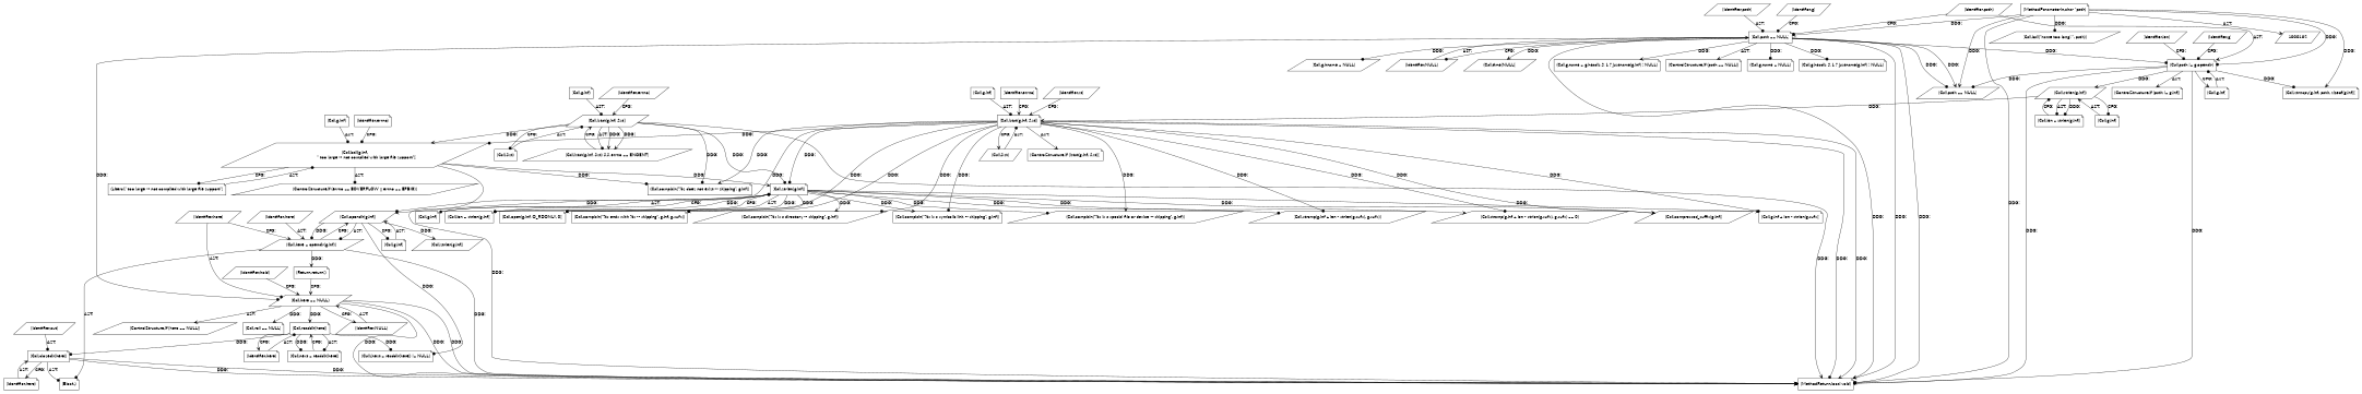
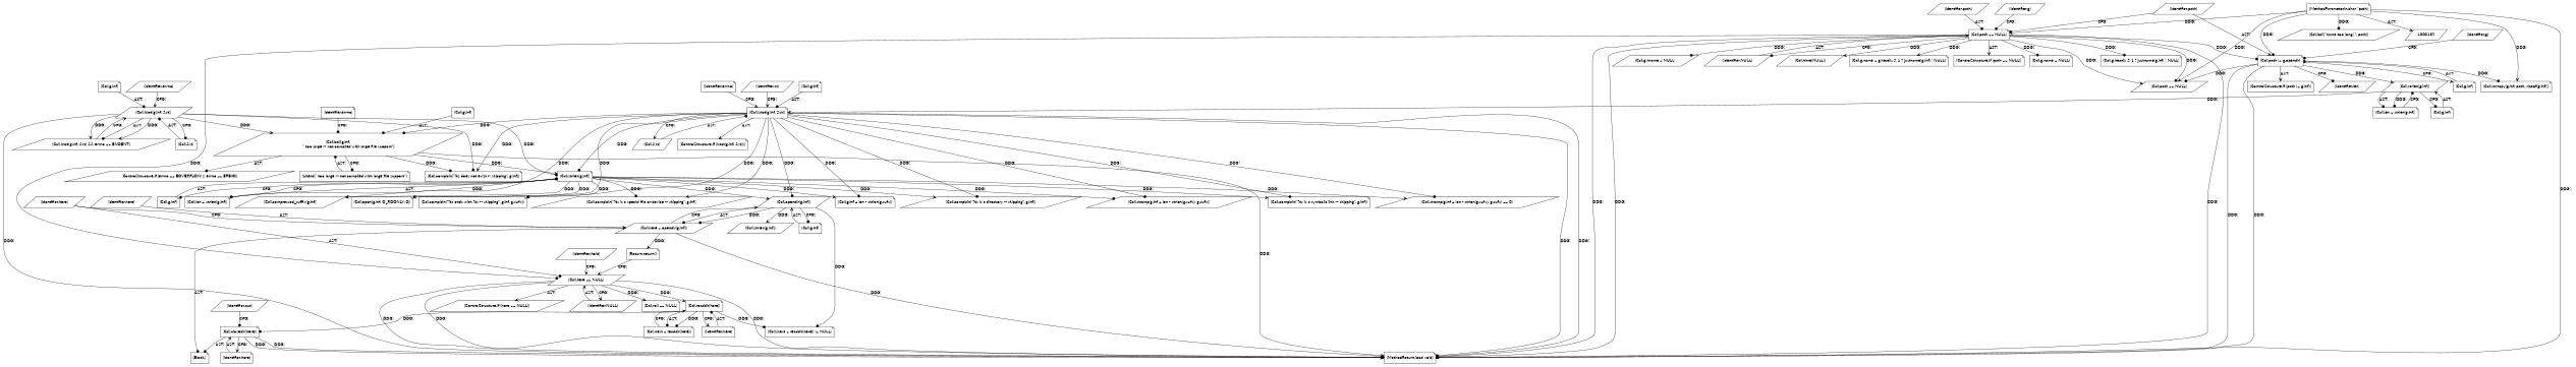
  digraph {
    fontname=Lato
    node [fontname=Lato shape=note]
    edge [arrowhead=dot fontname=Lato]
    n1 [label="(Call,closedir(here))"]
    n2 [label="(MethodReturn,local void)"]
    n3 [label="(Identifier,here)"]
    n4 [label="(Block,)"]
    n5 [label="(Call,readdir(here))"]
    n6 [label="(Call,(next = readdir(here)) != NULL)"]
    n7 [label="(Identifier,here)"]
    n8 [label="(Call,next = readdir(here))"]
    n9 [label="(Call,here == NULL)" shape=parallelogram]
    n10 [label="(ControlStructure,if (here == NULL))" shape=parallelogram]
    n11 [label="(Identifier,NULL)" shape=parallelogram]
    n12 [label="(Call,roll == NULL)"]
    n13 [label="(Call,here = opendir(g.inf))" shape=parallelogram]
    n14 [label="(Call,opendir(g.inf))" shape=parallelogram]
    n15 [label="(Return,return;)"]
    n16 [label="(Call,strlen(g.inf))" shape=parallelogram]
    n17 [label="(Call,g.inf)"]
    n18 [label="(Call,strlen(g.inf))"]
    n19 [label="(Call,complain(\"%s ends with %s -- skipping\", g.inf, g.sufx))"]
    n20 [label="(Call,open(g.inf, O_RDONLY, 0))"]
    n21 [label="(Call,complain(\"%s is a directory -- skipping\", g.inf))" shape=parallelogram]
    n22 [label="(Call,g.inf)"]
    n23 [label="(Call,complain(\"%s is a symbolic link -- skipping\", g.inf))"]
    n24 [label="(Call,strcmp(g.inf + len - strlen(g.sufx), g.sufx) == 0)" shape=parallelogram]
    n25 [label="(Call,g.inf + len - strlen(g.sufx))"]
    n26 [label="(Call,strcmp(g.inf + len - strlen(g.sufx), g.sufx))" shape=parallelogram]
    n27 [label="(Call,len = strlen(g.inf))"]
    n28 [label="(Call,compressed_suffix(g.inf))" shape=parallelogram]
    n29 [label="(Call,complain(\"%s is a special file or device -- skipping\", g.inf))" shape=parallelogram]
    n30 [label="(Call,bail(g.inf,\n                    \" too large -- not compiled with large file support\"))" shape=parallelogram]
    n31 [label="(ControlStructure,if (errno == EOVERFLOW || errno == EFBIG))" shape=parallelogram]
    n32 [label="(Call,complain(\"%s does not exist -- skipping\", g.inf))"]
    n33 [label="(Literal,\" too large -- not compiled with large file support\")"]
    n34 [label="(Call,lstat(g.inf, &st))" shape=parallelogram]
    n35 [label="(Call,&st)"]
    n36 [label="(Call,lstat(g.inf, &st) && errno == ENOENT)" shape=parallelogram]
    n37 [label="(Call,lstat(g.inf, &st))"]
    n38 [label="(Call,&st)" shape=parallelogram]
    n39 [label="(ControlStructure,if (lstat(g.inf, &st)))"]
    n40 [label="(Call,strlen(g.inf))" shape=parallelogram]
    n41 [label="(Call,g.inf)"]
    n42 [label="(Call,len = strlen(g.inf))"]
    n43 [label="(Call,path != g.opendir)"]
    n44 [label="(Call,g.inf)"]
    n45 [label="(Call,path == NULL)" shape=parallelogram]
    n46 [label="(ControlStructure,if (path != g.inf))"]
    n47 [label="(Call,strncpy(g.inf, path, sizeof(g.inf)))"]
    n48 [label="(Call,path == NULL)"]
    n49 [label="(Call,g.hname = NULL)" shape=parallelogram]
    n50 [label="(Identifier,NULL)" shape=parallelogram]
    n51 [label="(Call,time(NULL))" shape=parallelogram]
    n52 [label="(Call,g.name = g.headis & 1 ? justname(g.inf) : NULL)"]
    n53 [label="(ControlStructure,if (path == NULL))"]
    n54 [label="(Call,g.name = NULL)"]
    n55 [label="(Call,g.headis & 1 ? justname(g.inf) : NULL)"]
    n56 [label="(MethodParameterIn,char *path)"]
    n57 [label="(Call,bail(\"name too long: \", path))" shape=parallelogram]
    1000132 [shape=parallelogram]
    n59 [label="(Identifier,path)" shape=parallelogram]
    n60 [label="(Identifier,errno)"]
    n61 [label="(Identifier,here)" shape=parallelogram]
    n62 [label="(Identifier,errno)"]
    n63 [label="(Identifier,st)" shape=parallelogram]
    n64 [label="(Identifier,g)" shape=parallelogram]
    n65 [label="(Identifier,cut)" shape=parallelogram]
    n66 [label="(Identifier,here)" shape=parallelogram]
    n67 [label="(Call,g.inf)"]
    n68 [label="(Call,g.inf)"]
    n69 [label="(Call,g.inf)"]
    n70 [label="(Identifier,len)" shape=parallelogram]
    n71 [label="(Identifier,g)" shape=parallelogram]
    n72 [label="(Identifier,hold)" shape=parallelogram]
    n73 [label="(Identifier,errno)" shape=parallelogram]
    n74 [label="(Identifier,path)" shape=parallelogram]
    n1 -> n2 [arrowhead=vee label="DDG: "]
    n1 -> n2 [arrowhead=vee label="DDG: "]
    n1 -> n3 [arrowhead=vee label="CFG: "]
    n1 -> n4 [label="AST: "]
    n3 -> n1 [arrowhead=vee label="AST: "]
    n5 -> n1 [label="DDG: "]
    n5 -> n6 [label="DDG: "]
    n5 -> n7 [arrowhead=vee label="CFG: "]
    n5 -> n8 [label="AST: "]
    n5 -> n8 [label="DDG: "]
    n7 -> n5 [label="AST: "]
    n8 -> n5 [arrowhead=vee label="CFG: "]
    n9 -> n2 [arrowhead=vee label="DDG: "]
    n9 -> n2 [label="DDG: "]
    n9 -> n2 [arrowhead=vee label="DDG: "]
    n9 -> n5 [arrowhead=vee label="DDG: "]
    n9 -> n10 [arrowhead=vee label="AST: "]
    n9 -> n11 [arrowhead=vee label="CFG: "]
    n9 -> n12 [arrowhead=vee label="DDG: "]
    n11 -> n9 [arrowhead=vee label="AST: "]
    n13 -> n2 [arrowhead=vee label="DDG: "]
    n13 -> n4 [label="AST: "]
    n13 -> n14 [arrowhead=vee label="CFG: "]
    n13 -> n15 [arrowhead=vee label="DDG: "]
    n14 -> n6 [label="DDG: "]
    n14 -> n13 [label="AST: "]
    n14 -> n13 [label="DDG: "]
    n14 -> n16 [arrowhead=vee label="DDG: "]
    n14 -> n17 [label="CFG: "]
    n15 -> n9 [arrowhead=vee label="CFG: "]
    n17 -> n14 [arrowhead=vee label="AST: "]
    n18 -> n14 [arrowhead=vee label="DDG: "]
    n18 -> n19 [label="DDG: "]
    n18 -> n20 [label="DDG: "]
    n18 -> n21 [arrowhead=vee label="DDG: "]
    n18 -> n22 [label="CFG: "]
    n18 -> n23 [arrowhead=vee label="DDG: "]
    n18 -> n24 [arrowhead=vee label="DDG: "]
    n18 -> n25 [arrowhead=vee label="DDG: "]
    n18 -> n26 [label="DDG: "]
    n18 -> n27 [label="AST: "]
    n18 -> n27 [label="DDG: "]
    n18 -> n28 [arrowhead=vee label="DDG: "]
    n18 -> n29 [label="DDG: "]
    n22 -> n18 [label="AST: "]
    n27 -> n18 [label="CFG: "]
    n30 -> n2 [arrowhead=vee label="DDG: "]
    n30 -> n18 [arrowhead=vee label="DDG: "]
    n30 -> n31 [label="AST: "]
    n30 -> n32 [label="DDG: "]
    n30 -> n33 [label="CFG: "]
    n33 -> n30 [label="AST: "]
    n34 -> n2 [arrowhead=vee label="DDG: "]
    n34 -> n18 [label="DDG: "]
    n34 -> n30 [arrowhead=vee label="DDG: "]
    n34 -> n32 [label="DDG: "]
    n34 -> n35 [label="CFG: "]
    n34 -> n36 [label="AST: "]
    n34 -> n36 [arrowhead=vee label="DDG: "]
    n34 -> n36 [arrowhead=vee label="DDG: "]
    n35 -> n34 [label="AST: "]
    n36 -> n34 [arrowhead=vee label="CFG: "]
    n37 -> n2 [label="DDG: "]
    n37 -> n2 [arrowhead=vee label="DDG: "]
    n37 -> n14 [label="DDG: "]
    n37 -> n18 [label="DDG: "]
    n37 -> n19 [arrowhead=vee label="DDG: "]
    n37 -> n20 [arrowhead=vee label="DDG: "]
    n37 -> n21 [label="DDG: "]
    n37 -> n23 [label="DDG: "]
    n37 -> n24 [label="DDG: "]
    n37 -> n25 [label="DDG: "]
    n37 -> n26 [label="DDG: "]
    n37 -> n28 [arrowhead=vee label="DDG: "]
    n37 -> n29 [arrowhead=vee label="DDG: "]
    n37 -> n30 [label="DDG: "]
    n37 -> n32 [arrowhead=vee label="DDG: "]
    n37 -> n38 [arrowhead=vee label="CFG: "]
    n37 -> n39 [arrowhead=vee label="AST: "]
    n38 -> n37 [label="AST: "]
    n40 -> n37 [arrowhead=vee label="DDG: "]
    n40 -> n41 [label="CFG: "]
    n40 -> n42 [label="AST: "]
    n40 -> n42 [label="DDG: "]
    n41 -> n40 [arrowhead=vee label="AST: "]
    n42 -> n40 [label="CFG: "]
    n43 -> n2 [label="DDG: "]
    n43 -> n2 [label="DDG: "]
    n43 -> n40 [arrowhead=vee label="DDG: "]
    n43 -> n44 [arrowhead=vee label="CFG: "]
    n43 -> n45 [label="DDG: "]
    n43 -> n46 [arrowhead=vee label="AST: "]
    n43 -> n47 [label="DDG: "]
    n44 -> n43 [label="AST: "]
    n48 -> n2 [arrowhead=vee label="DDG: "]
    n48 -> n2 [arrowhead=vee label="DDG: "]
    n48 -> n2 [arrowhead=vee label="DDG: "]
    n48 -> n9 [label="DDG: "]
    n48 -> n43 [label="DDG: "]
    n48 -> n45 [arrowhead=vee label="DDG: "]
    n48 -> n45 [label="DDG: "]
    n48 -> n49 [label="DDG: "]
    n48 -> n50 [label="CFG: "]
    n48 -> n51 [arrowhead=vee label="DDG: "]
    n48 -> n52 [arrowhead=vee label="DDG: "]
    n48 -> n53 [arrowhead=vee label="AST: "]
    n48 -> n54 [label="DDG: "]
    n48 -> n55 [label="DDG: "]
    n50 -> n48 [arrowhead=vee label="AST: "]
    n56 -> n2 [label="DDG: "]
    n56 -> n43 [label="DDG: "]
    n56 -> n45 [arrowhead=vee label="DDG: "]
    n56 -> n47 [arrowhead=vee label="DDG: "]
    n56 -> n48 [arrowhead=vee label="DDG: "]
    n56 -> n57 [label="DDG: "]
    n56 -> 1000132 [arrowhead=vee label="AST: "]
    n59 -> n43 [arrowhead=vee label="AST: "]
    n59 -> n48 [label="CFG: "]
    n60 -> n30 [label="CFG: "]
    n61 -> n13 [arrowhead=vee label="AST: "]
    n62 -> n37 [arrowhead=vee label="CFG: "]
    n63 -> n37 [arrowhead=vee label="CFG: "]
    n64 -> n48 [label="CFG: "]
-   n65 -> n1 [label="AST: "]
+   n65 -> n1 [label="CFG: "]
    n66 -> n9 [label="AST: "]
    n66 -> n13 [arrowhead=vee label="CFG: "]
    n67 -> n34 [label="AST: "]
    n68 -> n30 [label="AST: "]
    n69 -> n37 [label="AST: "]
-   n70 -> n43 [label="CFG: "]
+   n43 -> n70 [label="CFG: "]
    n71 -> n43 [label="CFG: "]
    n72 -> n9 [arrowhead=vee label="CFG: "]
    n73 -> n34 [arrowhead=vee label="CFG: "]
    n74 -> n48 [label="AST: "]
  }
